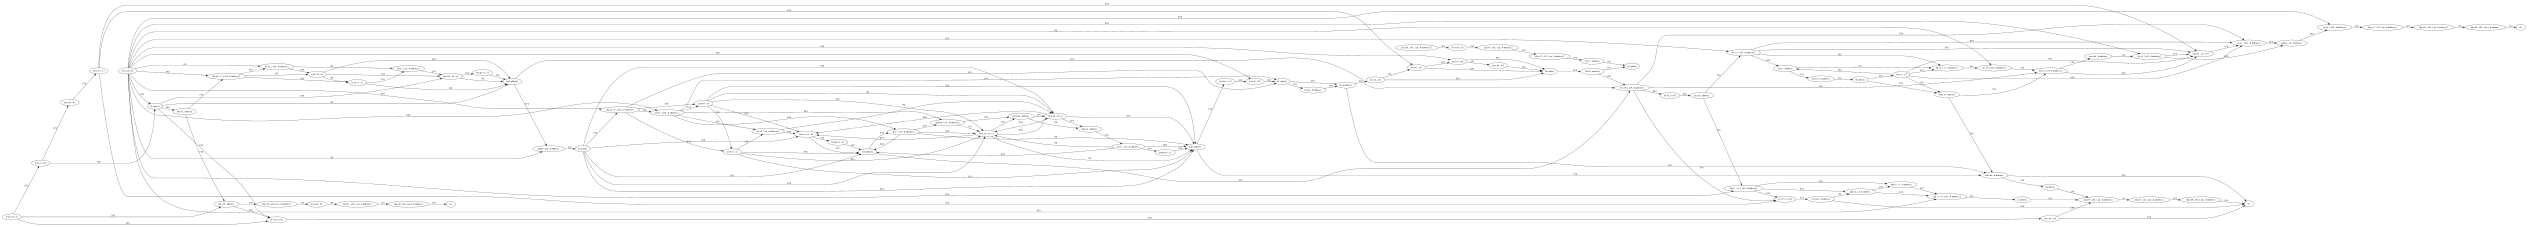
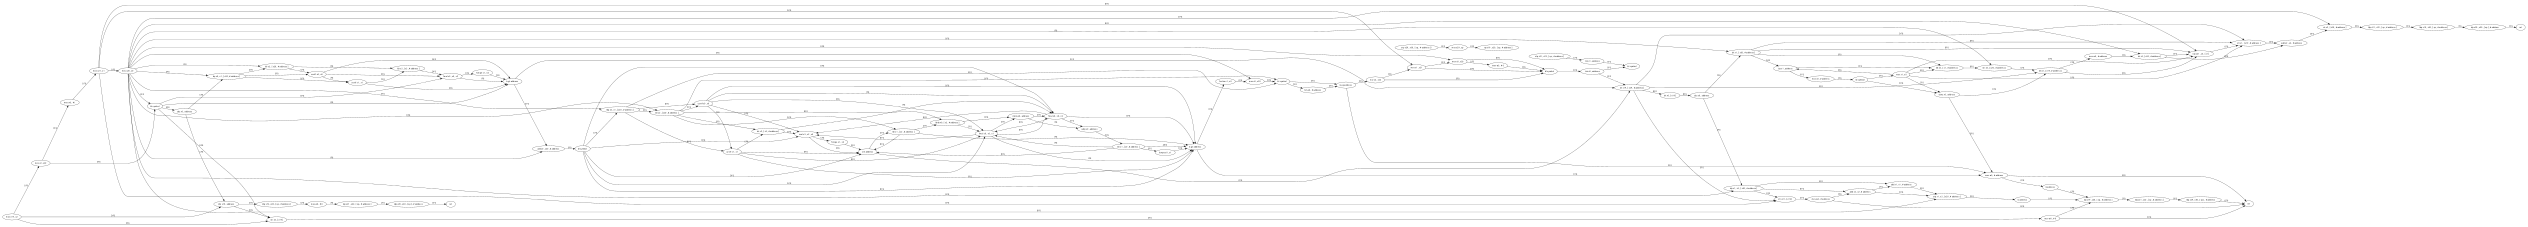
  digraph {
    fontname="Roboto Condensed"
    rankdir=LR
    node [fontname="Roboto Condensed"]
    edge [fontname="Roboto Condensed"]
    n1 [label="stp x29 , x30 , [ sp , #- address ]!"]
    n2 [label="mov x29 , sp"]
    n3 [label="stp x19 , x20 , [ sp , # address ]"]
    n4 [label="stp x21 , x22 , [ sp , # address ]"]
    n5 [label="cbz x1 , address"]
    n6 [label="bl symbol"]
    n7 [label="mov x19 , x2"]
    n8 [label="mov x2 , x22"]
    n9 [label="cbz x19 , address"]
    n10 [label="str x0 , [ x19 ]"]
    n11 [label="mov w3 , # 0"]
    n12 [label="bl symbol"]
    n13 [label="ldp x19 , x20 , [ sp , # address ]"]
    n14 [label="mov w0 , # 0"]
    n15 [label="mov x21 , x1"]
    n16 [label="cbz x0 , address"]
    n17 [label="fmul s0 , s0 , s2"]
    n18 [label="b.gt address"]
    n19 [label="mov x20 , x0"]
    n20 [label="str x21 , [ x19 ]"]
    n21 [label="stp x21 , x3 , [ x1 ]"]
    n22 [label="mov x1 , x21"]
    n23 [label="ldp x0 , x1 , [ x20 , # address ]"]
    n24 [label="ldr x2 , [ x20 , # address ]"]
    n25 [label="add x0 , x20 , # address"]
    n26 [label="ldp x0 , x1 , [ x20 , # address ]"]
    n27 [label="ldr x2 , [ x20 , # address ]"]
    n28 [label="ldp x1 , x2 , [ x20 , # address ]"]
    n29 [label="ldr x1 , [ x20 , # address ]"]
    n30 [label="stp x1 , x2 , [ x20 , # address ]"]
    n31 [label="str x0 , [ x20 , # address ]"]
    n32 [label="mov x0 , x20"]
    n33 [label="ldr x2 , [ x20 , # address ]"]
    n34 [label="str x2 , [ x20 , # address ]"]
    n35 [label="mov x0 , x20"]
    n36 [label="mov w0 , # address"]
    n37 [label="str x1 , [ x19 , # address ]"]
    n38 [label="bl symbol"]
    n39 [label="ucvtf s0 , x0"]
    n40 [label="ucvtf s1 , x1"]
    n41 [label="ldr s2 , [ x2 , # address ]"]
    n42 [label="bl symbol"]
    n43 [label="ucvtf s0 , x0"]
    n44 [label="ucvtf s1 , x1"]
    n45 [label="bl symbol"]
    n46 [label="ldr s2 , [ x2 , # address ]"]
    n47 [label="ldr s1 , [ x2 , # address ]"]
    n48 [label="ldrb w0 , [ x2 , # address ]"]
    n49 [label="add x2 , x2 , # address"]
    n50 [label="add x1 , x1 , # address"]
    n51 [label="cbz x1 , address"]
    n52 [label="ldr x0 , [ x1 , # address ]"]
    n53 [label="b address"]
    n54 [label="ldr x3 , [ x19 , # address ]"]
    n55 [label="add x2 , x2 , # address"]
    n56 [label="ldp x21 , x22 , [ sp , # address ]"]
    n57 [label="mov w3 , # 0"]
    n58 [label="fcmpe s1 , s0"]
    n59 [label="ldr x19 , [ x29 , # address ]"]
    n60 [label="mov w0 , # 0"]
    n61 [label="ldr x0 , [ x19 ]"]
    n62 [label="fmul s3 , s2 , s0"]
    n63 [label="b.le address"]
    n64 [label="fmul s0 , s0 , s1"]
    n65 [label="fmul s0 , s0 , s2"]
    n66 [label="b.ge address"]
    n67 [label="cbz x0 , address"]
    n68 [label="mov w0 , # address"]
    n69 [label="ldp x21 , x22 , [ sp , # address ]"]
    n70 [label="ldp x19 , x20 , [ sp , # address ]"]
    n71 [label=ret]
    n72 [label="fcmpe s1 , s3"]
    n73 [label="cbnz w0 , address"]
    n74 [label="adrp x0 , address"]
    n75 [label="mov w0 , # address"]
    n76 [label="fcvtzu x1 , s0"]
    n77 [label="tst w0 , # address"]
    n78 [label="b.eq address"]
    n79 [label="mov x0 , # address"]
    n80 [label="ldp x29 , x30 , [ sp ] , # address"]
    n81 [label=ret]
    n82 [label="ldp x21 , x22 , [ sp , # address ]"]
    n83 [label="ldp x29 , x30 , [ sp ] , # address"]
    n84 [label="ldr s1 , [ x0 , # address ]"]
    n85 [label="fcmpe s0 , s1"]
    n86 [label="bl symbol"]
    n87 [label="mov x1 , x0"]
    n88 [label="cbnz x0 , address"]
    n89 [label="b address"]
    n90 [label="mov x2 , x22"]
    n91 [label="cbz x0 , address"]
    n92 [label="ldp x19 , x20 , [ sp , # address ]"]
    n93 [label="ldp x29 , x30 , [ sp ] , # address"]
    n94 [label=ret]
    n1 -> n2 [label=CFG]
    n2 -> n3 [label=CFG]
-   n3 -> n4 [label=CFG]
    n4 -> n5 [label=CFG]
    n5 -> n6 [label=CFG]
    n7 -> n8 [label=CFG]
    n7 -> n9 [label=DFG]
    n7 -> n10 [label=DFG]
    n8 -> n11 [label=CFG]
    n8 -> n12 [label=DFG]
    n9 -> n10 [label=CFG]
    n9 -> n13 [label=CFG]
    n10 -> n14 [label=CFG]
    n11 -> n15 [label=CFG]
    n12 -> n10 [label=DFG]
    n12 -> n16 [label=DFG]
    n12 -> n17 [label=DFG]
    n12 -> n18 [label=DFG]
    n13 -> n60 [label=CFG]
    n14 -> n70 [label=CFG]
    n14 -> n71 [label=DFG]
+   n15 -> n19 [label=CFG]
    n15 -> n20 [label=DFG]
    n15 -> n21 [label=DFG]
    n15 -> n22 [label=DFG]
    n16 -> n9 [label=CFG]
    n16 -> n23 [label=CFG]
    n17 -> n18 [label=DFG]
    n17 -> n58 [label=CFG]
    n18 -> n25 [label=CFG]
    n18 -> n59 [label=CFG]
    n19 -> n12 [label=CFG]
    n19 -> n23 [label=DFG]
    n19 -> n24 [label=DFG]
    n19 -> n25 [label=DFG]
    n19 -> n26 [label=DFG]
    n19 -> n27 [label=DFG]
    n19 -> n28 [label=DFG]
    n19 -> n29 [label=DFG]
    n19 -> n30 [label=DFG]
    n19 -> n31 [label=DFG]
    n19 -> n32 [label=DFG]
    n19 -> n33 [label=DFG]
    n19 -> n34 [label=DFG]
    n19 -> n35 [label=DFG]
    n20 -> n36 [label=CFG]
    n21 -> n37 [label=CFG]
    n22 -> n35 [label=CFG]
    n22 -> n38 [label=DFG]
    n23 -> n24 [label=CFG]
    n23 -> n39 [label=DFG]
    n23 -> n40 [label=DFG]
    n24 -> n39 [label=CFG]
    n24 -> n41 [label=DFG]
    n25 -> n42 [label=DFG]
    n26 -> n27 [label=CFG]
    n26 -> n43 [label=DFG]
    n26 -> n44 [label=DFG]
    n26 -> n45 [label=DFG]
    n27 -> n43 [label=CFG]
    n27 -> n45 [label=DFG]
    n27 -> n46 [label=DFG]
    n27 -> n47 [label=DFG]
    n27 -> n48 [label=DFG]
    n28 -> n20 [label=CFG]
    n28 -> n49 [label=DFG]
    n28 -> n50 [label=DFG]
    n29 -> n21 [label=DFG]
    n29 -> n37 [label=DFG]
    n29 -> n51 [label=DFG]
    n29 -> n52 [label=DFG]
    n30 -> n53 [label=CFG]
    n31 -> n54 [label=CFG]
    n32 -> n45 [label=DFG]
    n33 -> n21 [label=CFG]
    n33 -> n55 [label=DFG]
    n34 -> n56 [label=CFG]
    n35 -> n38 [label=DFG]
    n35 -> n57 [label=CFG]
    n36 -> n49 [label=CFG]
    n36 -> n71 [label=DFG]
    n37 -> n55 [label=CFG]
    n38 -> n91 [label=DFG]
    n39 -> n17 [label=DFG]
    n39 -> n18 [label=DFG]
    n39 -> n40 [label=CFG]
    n40 -> n18 [label=DFG]
    n40 -> n41 [label=CFG]
    n41 -> n17 [label=DFG]
    n42 -> n26 [label=CFG]
    n42 -> n62 [label=DFG]
    n42 -> n63 [label=DFG]
    n42 -> n64 [label=DFG]
    n42 -> n65 [label=DFG]
    n42 -> n66 [label=DFG]
    n43 -> n44 [label=CFG]
    n43 -> n62 [label=DFG]
    n43 -> n64 [label=DFG]
    n43 -> n65 [label=DFG]
    n43 -> n66 [label=DFG]
    n44 -> n46 [label=CFG]
    n44 -> n63 [label=DFG]
    n44 -> n64 [label=DFG]
    n44 -> n66 [label=DFG]
    n45 -> n77 [label=CFG]
    n45 -> n78 [label=DFG]
    n46 -> n62 [label=DFG]
    n46 -> n65 [label=DFG]
    n47 -> n48 [label=CFG]
    n47 -> n63 [label=DFG]
-   n47 -> n64 [label=DFG]
    n47 -> n66 [label=DFG]
    n48 -> n64 [label=CFG]
    n48 -> n73 [label=DFG]
    n49 -> n30 [label=DFG]
    n49 -> n50 [label=CFG]
    n50 -> n30 [label=DFG]
    n51 -> n52 [label=CFG]
    n51 -> n79 [label=CFG]
    n52 -> n31 [label=DFG]
    n53 -> n70 [label=CFG]
    n54 -> n21 [label=DFG]
    n54 -> n68 [label=CFG]
    n55 -> n34 [label=DFG]
    n56 -> n92 [label=CFG]
    n57 -> n38 [label=CFG]
    n58 -> n18 [label=CFG]
    n59 -> n20 [label=DFG]
    n59 -> n37 [label=DFG]
    n59 -> n54 [label=DFG]
    n59 -> n61 [label=DFG]
    n60 -> n69 [label=CFG]
    n61 -> n67 [label=DFG]
    n62 -> n63 [label=DFG]
    n62 -> n72 [label=CFG]
    n63 -> n47 [label=CFG]
    n63 -> n59 [label=CFG]
    n64 -> n62 [label=DFG]
    n64 -> n65 [label=DFG]
    n64 -> n66 [label=DFG]
    n64 -> n73 [label=CFG]
    n65 -> n62 [label=DFG]
    n65 -> n64 [label=DFG]
    n65 -> n66 [label=DFG]
    n65 -> n74 [label=CFG]
    n66 -> n75 [label=CFG]
    n66 -> n76 [label=CFG]
    n67 -> n28 [label=CFG]
    n67 -> n29 [label=CFG]
    n68 -> n33 [label=CFG]
    n69 -> n80 [label=CFG]
    n70 -> n82 [label=CFG]
    n72 -> n63 [label=CFG]
    n73 -> n65 [label=CFG]
    n73 -> n74 [label=CFG]
    n74 -> n84 [label=CFG]
    n75 -> n71 [label=DFG]
    n75 -> n89 [label=CFG]
    n76 -> n32 [label=CFG]
    n77 -> n78 [label=CFG]
    n78 -> n75 [label=CFG]
    n78 -> n90 [label=CFG]
    n79 -> n86 [label=CFG]
    n80 -> n81 [label=CFG]
    n82 -> n83 [label=CFG]
    n83 -> n71 [label=CFG]
    n84 -> n63 [label=DFG]
    n84 -> n64 [label=DFG]
    n84 -> n66 [label=DFG]
    n84 -> n85 [label=CFG]
    n85 -> n66 [label=CFG]
    n86 -> n87 [label=DFG]
    n86 -> n88 [label=DFG]
    n87 -> n21 [label=DFG]
    n87 -> n37 [label=DFG]
    n87 -> n51 [label=DFG]
    n87 -> n52 [label=DFG]
    n87 -> n88 [label=CFG]
    n88 -> n54 [label=CFG]
    n88 -> n75 [label=CFG]
    n89 -> n70 [label=CFG]
    n90 -> n22 [label=CFG]
    n90 -> n38 [label=DFG]
    n91 -> n6 [label=CFG]
    n91 -> n59 [label=CFG]
    n92 -> n93 [label=CFG]
    n93 -> n94 [label=CFG]
  }
